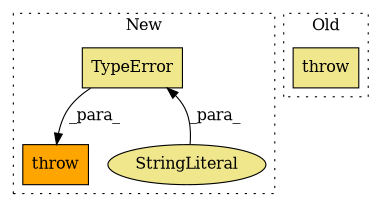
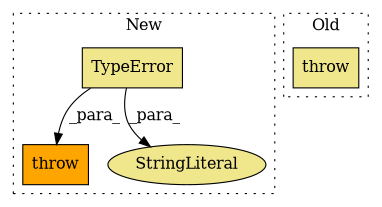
  digraph {
    node [a=53 l=6 shape=box style=filled fillcolor=khaki]
    n1 [a=32 l="10,1" label=TypeError s="11829,11862"]
    n2 [label=throw s=11823 fillcolor=orange]
    n3 [a=45 l=23 label=StringLiteral s=11839 shape=ellipse]
    n4 [label=throw s=11704]
    subgraph cluster_1 {
      label=New
      style=dotted
      n1
      n2
      n3
    }
    subgraph cluster_2 {
      label=Old
      style=dotted
      n4
    }
    n1 -> n2 [label=_para_]
-   n3 -> n1 [label=_para_]
+   n1 -> n3 [label=_para_]
  }
